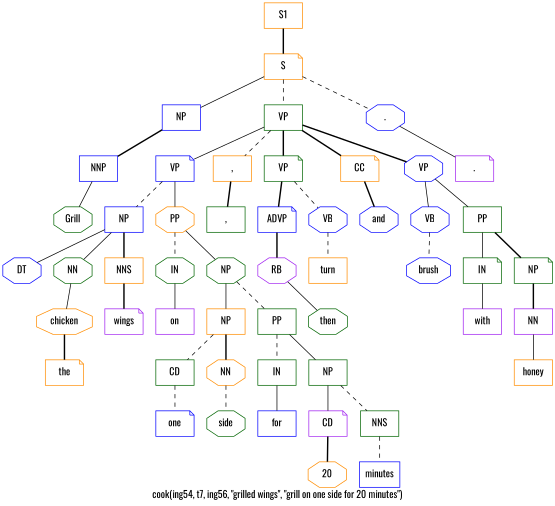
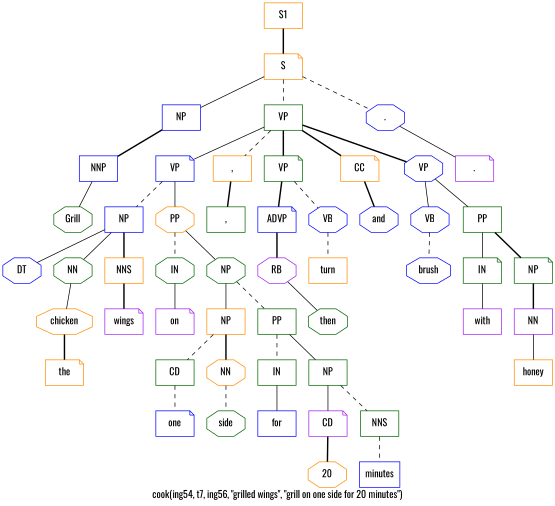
  graph {
    fontname=Oswald
    label="cook(ing54, t7, ing56, \"grilled wings\", \"grill on one side for 20 minutes\")"
    node [color=darkgreen fontname=Oswald shape=box]
    edge [fontname=Oswald style=solid]
    n1 [color=darkorange label=S1]
    n2 [color=darkorange label=S shape=note]
    n3 [color=blue label=NP]
    n4 [label=VP]
    n5 [color=blue label="." shape=octagon]
    n6 [color=blue label=NNP]
    n7 [color=blue label=VP shape=note]
    n8 [color=darkorange label=","]
    n9 [label=VP shape=note]
    n10 [color=darkorange label=CC shape=note]
    n11 [color=blue label=VP shape=octagon]
    n12 [color=purple label="." shape=note]
    n13 [label=Grill shape=octagon]
    n14 [color=blue label=NP]
    n15 [color=darkorange label=PP shape=octagon]
    n16 [label=","]
    n17 [color=blue label=ADVP shape=note]
    n18 [color=blue label=VB shape=octagon]
    n19 [color=blue label=and shape=octagon]
    n20 [color=blue label=VB shape=octagon]
    n21 [label=PP]
    n22 [color=blue label=DT shape=octagon]
    n23 [label=NN shape=octagon]
    n24 [color=darkorange label=NNS]
    n25 [label=IN shape=octagon]
    n26 [label=NP shape=octagon]
    n27 [color=darkorange label=chicken shape=octagon]
    n28 [color=purple label=wings shape=note]
    n29 [color=darkorange label=the shape=note]
-   n30 [color=purple label=on]
+   n30 [color=purple label=on shape=note]
    n31 [color=darkorange label=NP]
    n32 [label=PP]
    n33 [label=CD]
    n34 [color=darkorange label=NN shape=octagon]
    n35 [label=IN]
    n36 [label=NP]
    n37 [color=blue label=one shape=note]
    n38 [label=side shape=octagon]
    n39 [color=blue label=for]
    n40 [color=purple label=CD shape=note]
    n41 [label=NNS]
    n42 [color=darkorange label=20 shape=octagon]
    n43 [color=blue label=minutes]
    n44 [color=purple label=RB shape=octagon]
    n45 [color=darkorange label=turn]
    n46 [label=then shape=octagon]
    n47 [color=blue label=brush shape=octagon]
    n48 [label=IN shape=note]
    n49 [label=NP shape=note]
    n50 [color=purple label=with]
    n51 [color=purple label=NN]
    n52 [color=darkorange label=honey]
    n1 -- n2 [style=bold]
    n2 -- n3
    n2 -- n4 [style=dashed]
    n2 -- n5 [style=dashed]
    n3 -- n6 [style=bold]
    n4 -- n7
    n4 -- n8 [style=dashed]
    n4 -- n9 [style=bold]
    n4 -- n10 [style=bold]
    n4 -- n11 [style=bold]
    n5 -- n12
    n6 -- n13
    n7 -- n14 [style=dashed]
    n7 -- n15
    n8 -- n16 [style=bold]
    n9 -- n17 [style=bold]
    n9 -- n18 [style=dashed]
    n10 -- n19 [style=bold]
    n11 -- n20
    n11 -- n21
    n14 -- n22
    n14 -- n23
    n14 -- n24 [style=bold]
    n15 -- n25 [style=dashed]
    n15 -- n26
    n17 -- n44 [style=bold]
    n18 -- n45 [style=dashed]
    n20 -- n47 [style=dashed]
    n21 -- n48
    n21 -- n49 [style=bold]
    n23 -- n27
    n24 -- n28 [style=bold]
    n25 -- n30
    n26 -- n31
    n26 -- n32 [style=dashed]
    n27 -- n29 [style=bold]
    n31 -- n33 [style=dashed]
    n31 -- n34 [style=bold]
    n32 -- n35 [style=dashed]
    n32 -- n36
    n33 -- n37 [style=dashed]
    n34 -- n38 [style=dashed]
    n35 -- n39
    n36 -- n40
    n36 -- n41 [style=dashed]
    n40 -- n42 [style=bold]
    n41 -- n43 [style=dashed]
    n44 -- n46
    n48 -- n50
    n49 -- n51 [style=bold]
    n51 -- n52
  }
